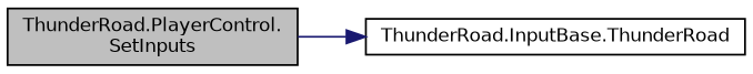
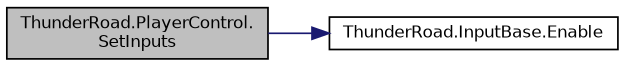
  digraph {
    rankdir=LR
    node [color=black fontname=Helvetica fontsize=10 shape=record style=filled]
    n1 [fillcolor=grey75 fontcolor=black height=0.2 label="ThunderRoad.PlayerControl.\lSetInputs" width=0.4]
-   n2 [fillcolor=white height=0.2 label="ThunderRoad.InputBase.ThunderRoad" width=0.4]
+   n2 [fillcolor=white height=0.2 label="ThunderRoad.InputBase.Enable" width=0.4]
    n1 -> n2 [color=midnightblue fontname=Helvetica fontsize=10 labelfontname=Helvetica labelfontsize=10 style=solid]
  }
